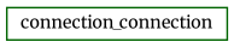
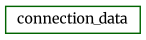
  digraph {
    rankdir=LR
    fontname=Merriweather
-   n1 [color=darkgreen fillcolor=white fontname=Merriweather fontsize=10 height=0.2 label=connection_connection shape=record style=filled width=0.4]
+   n1 [color=darkgreen fillcolor=white fontname=Merriweather fontsize=10 height=0.2 label=connection_data shape=record style=filled width=0.4]
  }
